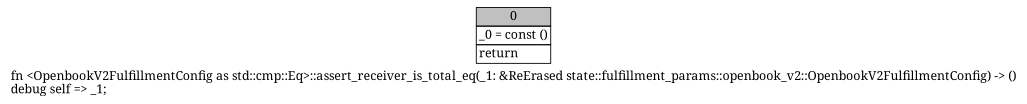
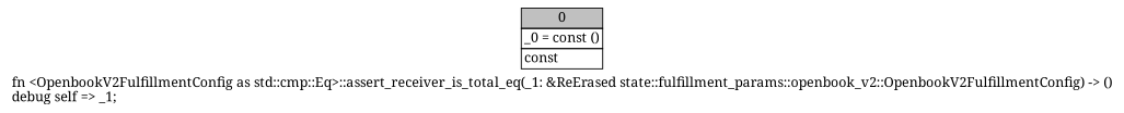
  digraph {
    fontname="Noto Serif"
    label=<fn &lt;OpenbookV2FulfillmentConfig as std::cmp::Eq&gt;::assert_receiver_is_total_eq(_1: &amp;ReErased state::fulfillment_params::openbook_v2::OpenbookV2FulfillmentConfig) -&gt; ()<br align="left"/>debug self =&gt; _1;<br align="left"/>>
-   n1 [fontname="Noto Serif" label=<<table border="0" cellborder="1" cellspacing="0"><tr><td bgcolor="gray" align="center" colspan="1">0</td></tr><tr><td align="left" balign="left">_0 = const ()<br/></td></tr><tr><td align="left">return</td></tr></table>> shape=none]
+   n1 [fontname="Noto Serif" label=<<table border="0" cellborder="1" cellspacing="0"><tr><td bgcolor="gray" align="center" colspan="1">0</td></tr><tr><td align="left" balign="left">_0 = const ()<br/></td></tr><tr><td align="left">const</td></tr></table>> shape=none]
  }
